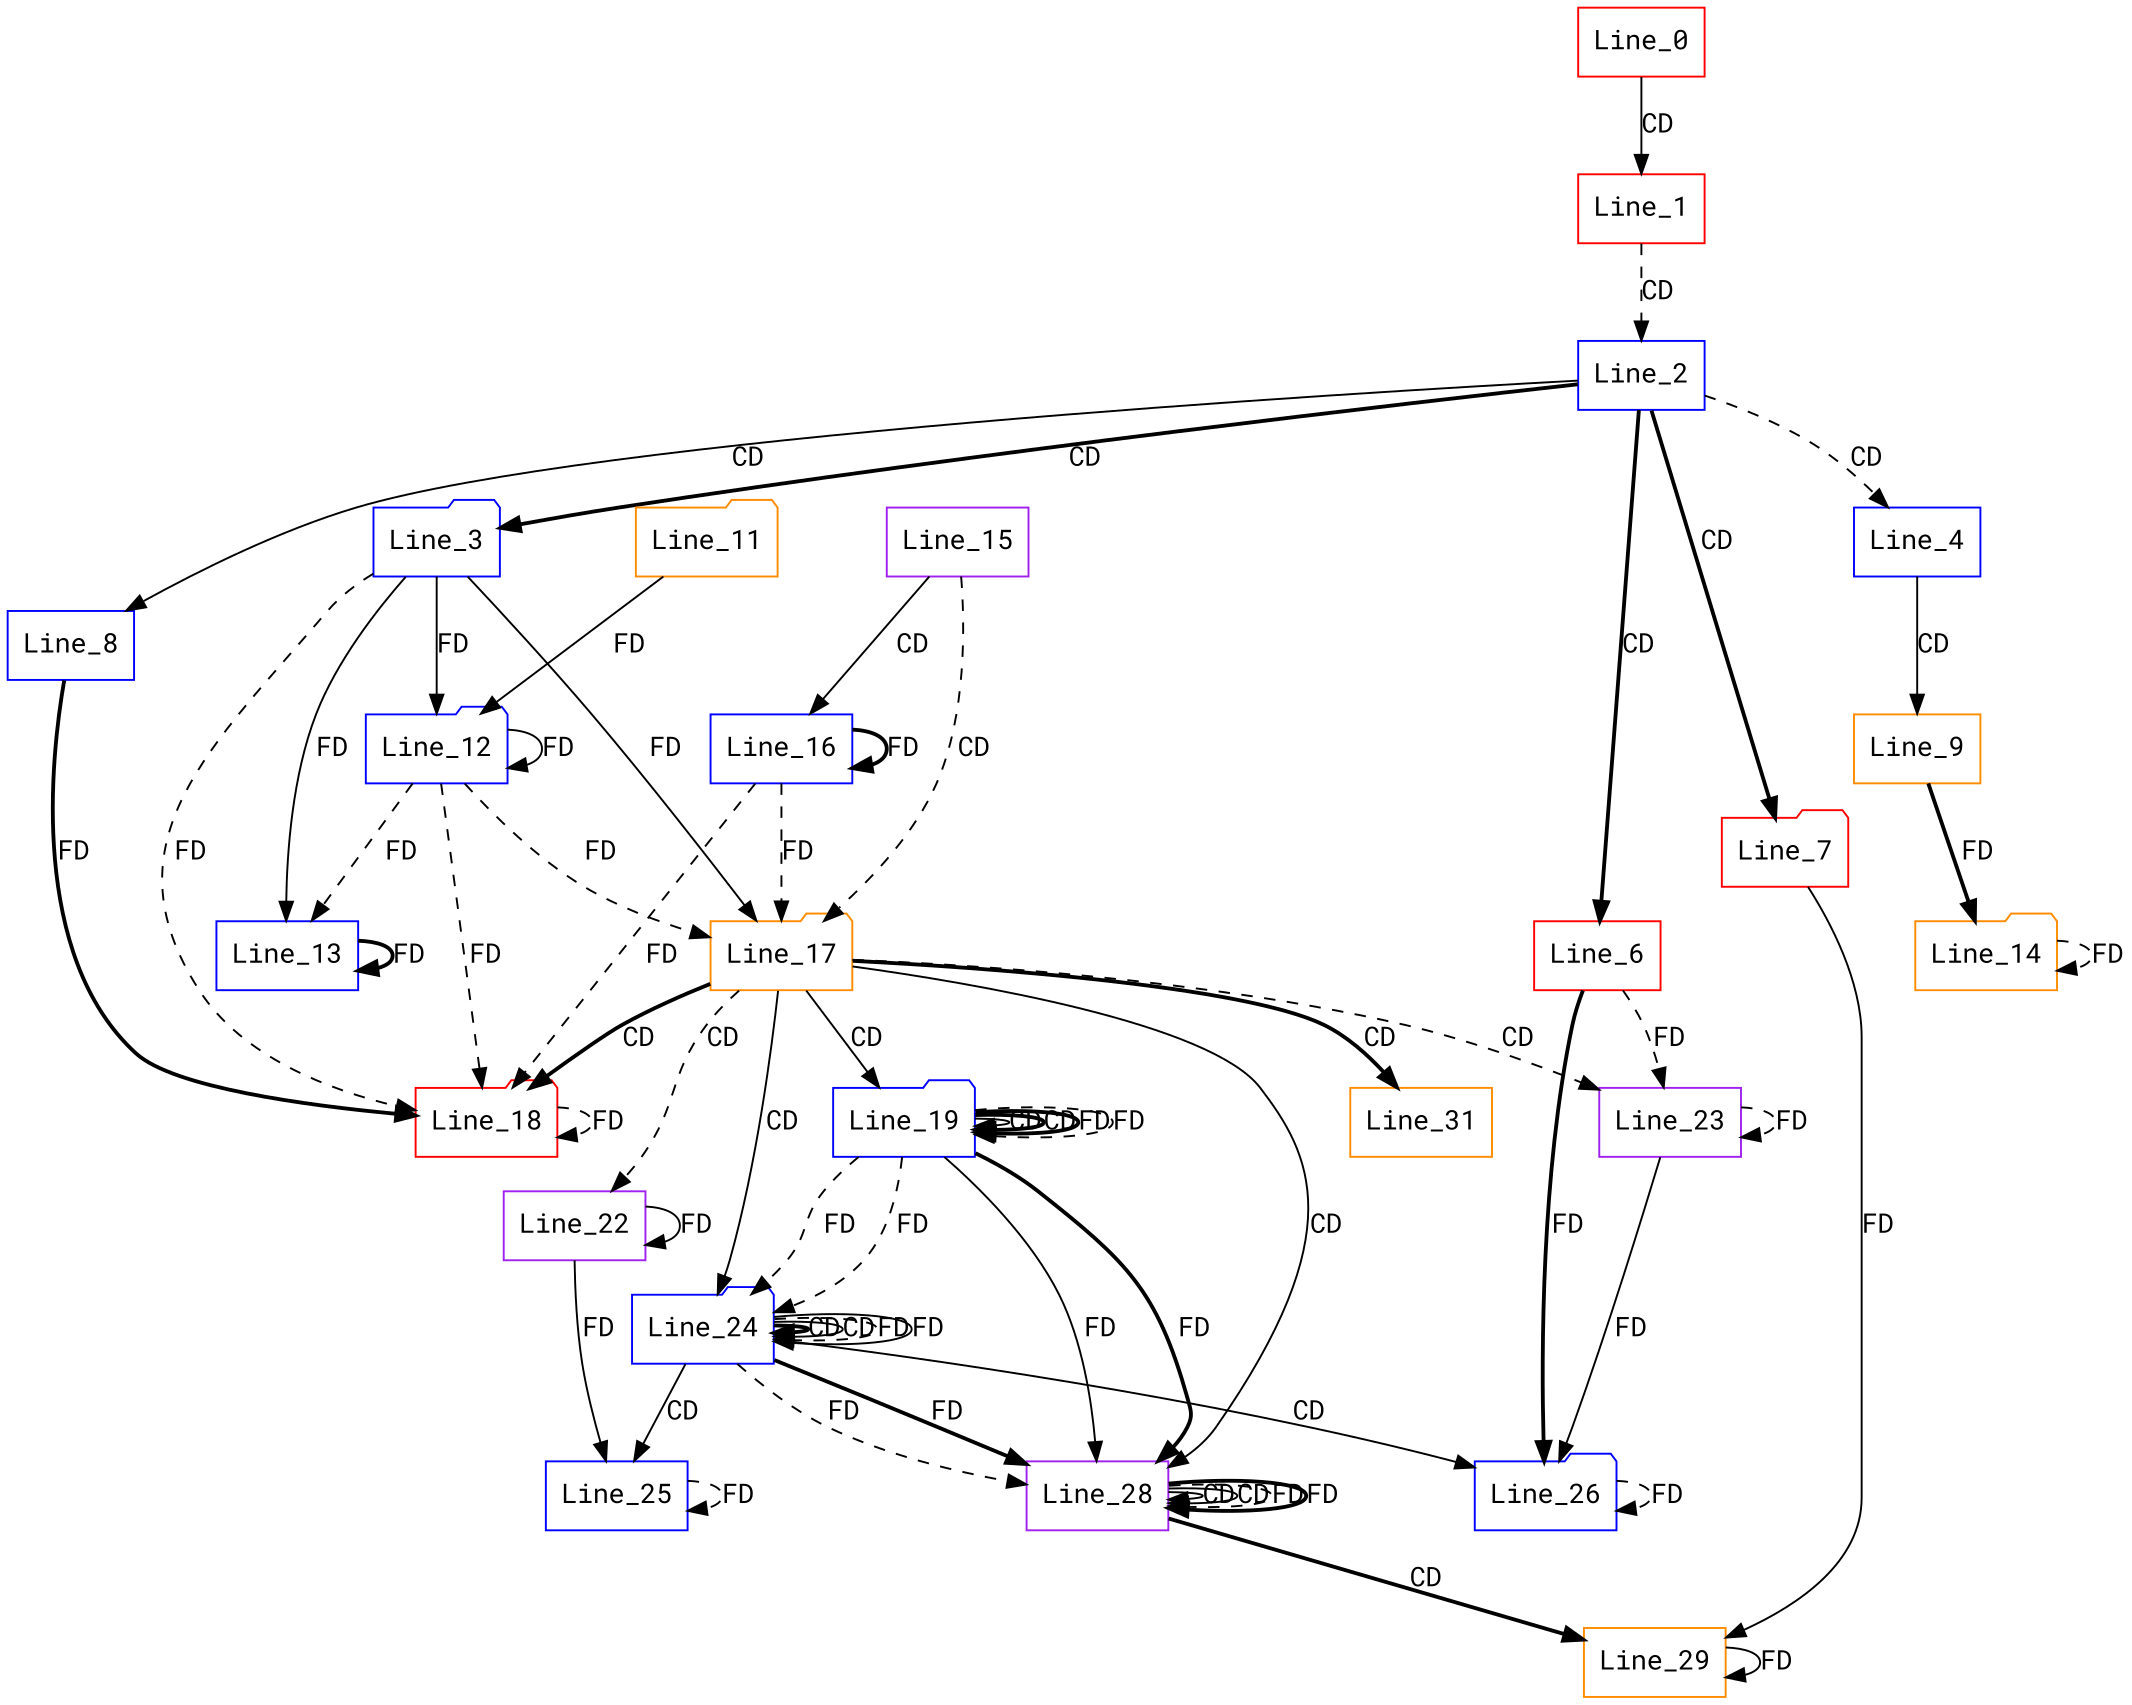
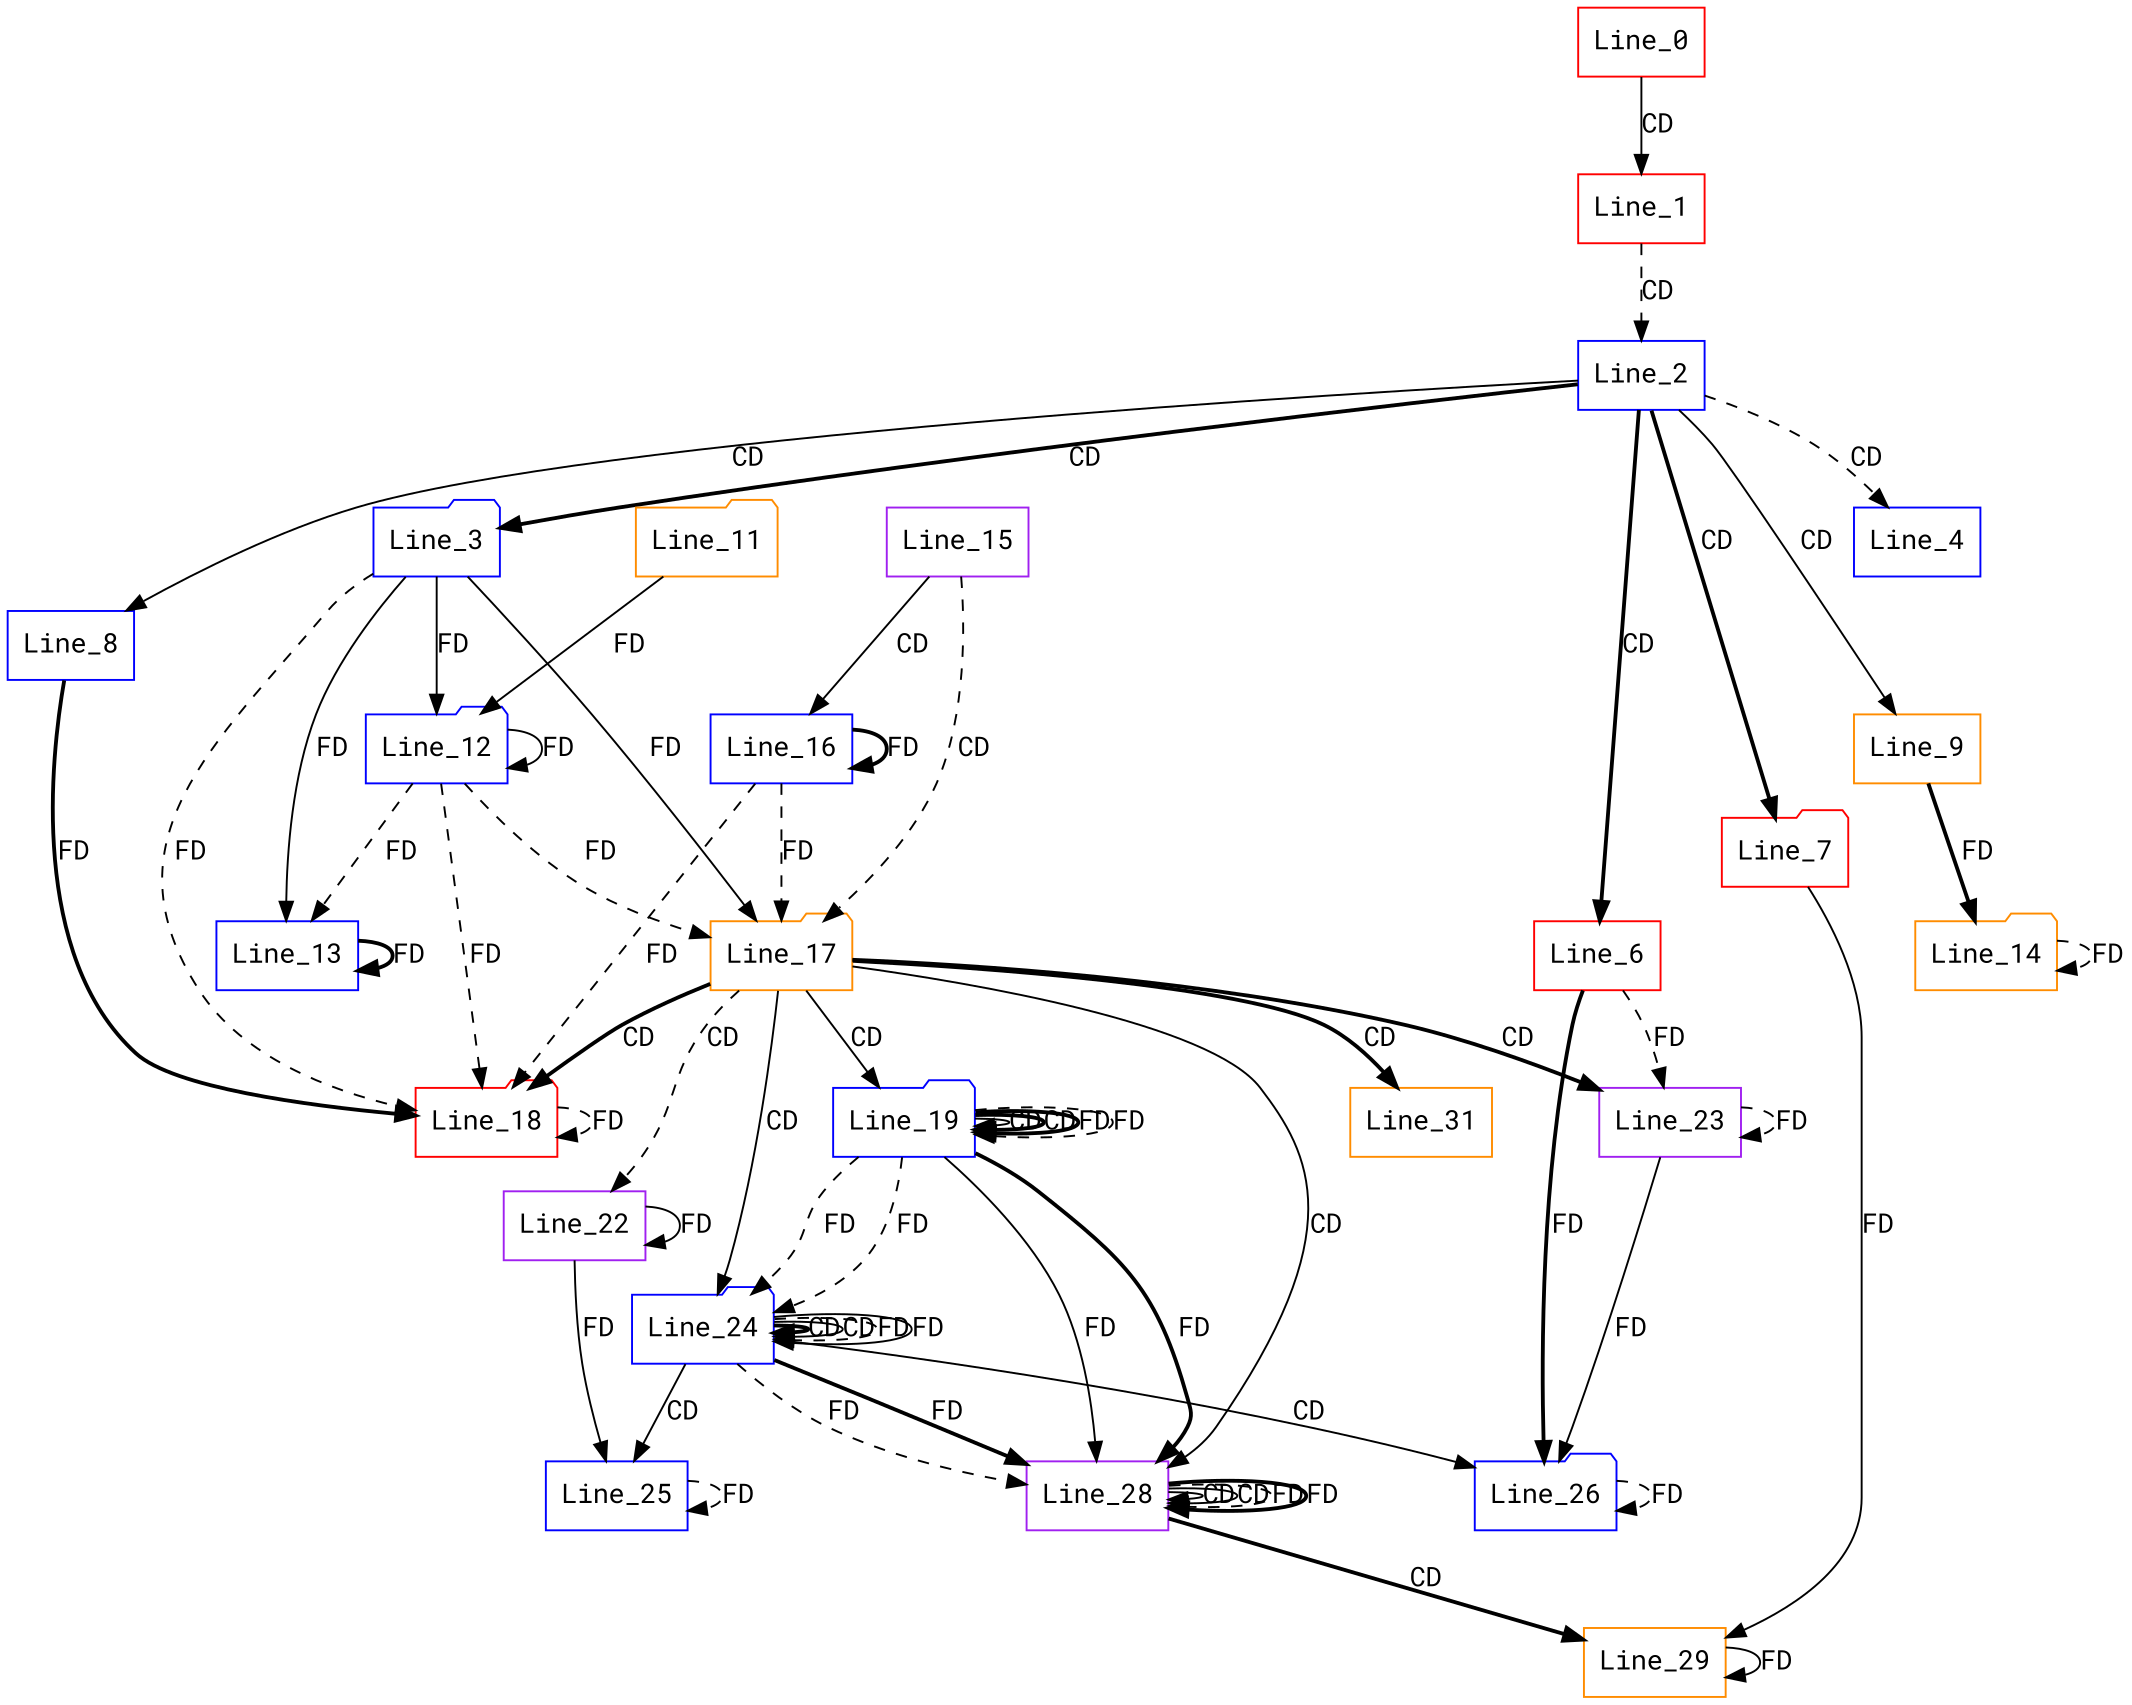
  digraph {
    fontname="Roboto Mono"
    node [color=blue fontname="Roboto Mono" shape=box]
    edge [fontname="Roboto Mono" style=solid]
    Line_0 [color=red]
    Line_1 [color=red]
    Line_2
    Line_3 [shape=folder]
    Line_4
    Line_6 [color=red]
    Line_7 [color=red shape=folder]
    Line_8
    Line_9 [color=darkorange]
    Line_12 [shape=folder]
    Line_13
    Line_17 [color=darkorange shape=folder]
    Line_18 [color=red shape=folder]
    Line_23 [color=purple]
    Line_26 [shape=folder]
    Line_29 [color=darkorange]
    Line_14 [color=darkorange shape=folder]
    Line_22 [color=purple]
    Line_19 [shape=folder]
    Line_24 [shape=folder]
    Line_28 [color=purple]
    Line_31 [color=darkorange]
    Line_25
    Line_11 [color=darkorange shape=folder]
    Line_15 [color=purple]
    Line_16
    Line_0 -> Line_1 [label=CD]
    Line_1 -> Line_2 [label=CD style=dashed]
    Line_2 -> Line_3 [label=CD style=bold]
    Line_2 -> Line_4 [label=CD style=dashed]
    Line_2 -> Line_6 [label=CD style=bold]
    Line_2 -> Line_7 [label=CD style=bold]
    Line_2 -> Line_8 [label=CD]
-   Line_4 -> Line_9 [label=CD]
+   Line_2 -> Line_9 [label=CD]
    Line_3 -> Line_12 [label=FD]
    Line_3 -> Line_13 [label=FD]
    Line_3 -> Line_17 [label=FD]
    Line_3 -> Line_18 [label=FD style=dashed]
    Line_6 -> Line_23 [label=FD style=dashed]
    Line_6 -> Line_26 [label=FD style=bold]
    Line_7 -> Line_29 [label=FD]
    Line_8 -> Line_18 [label=FD style=bold]
    Line_9 -> Line_14 [label=FD style=bold]
    Line_12 -> Line_12 [label=FD]
    Line_12 -> Line_13 [label=FD style=dashed]
    Line_12 -> Line_17 [label=FD style=dashed]
    Line_12 -> Line_18 [label=FD style=dashed]
    Line_13 -> Line_13 [label=FD style=bold]
    Line_17 -> Line_18 [label=CD style=bold]
-   Line_17 -> Line_23 [label=CD style=dashed]
+   Line_17 -> Line_23 [label=CD style=bold]
    Line_17 -> Line_22 [label=CD style=dashed]
    Line_17 -> Line_19 [label=CD]
    Line_17 -> Line_24 [label=CD]
    Line_17 -> Line_28 [label=CD]
    Line_17 -> Line_31 [label=CD style=bold]
    Line_18 -> Line_18 [label=FD style=dashed]
    Line_23 -> Line_23 [label=FD style=dashed]
    Line_23 -> Line_26 [label=FD]
    Line_26 -> Line_26 [label=FD style=dashed]
    Line_29 -> Line_29 [label=FD]
    Line_14 -> Line_14 [label=FD style=dashed]
    Line_22 -> Line_22 [label=FD]
    Line_22 -> Line_25 [label=FD]
    Line_19 -> Line_19 [label=CD]
    Line_19 -> Line_19 [label=CD style=bold]
    Line_19 -> Line_19 [label=FD style=bold]
    Line_19 -> Line_19 [label=FD style=dashed]
    Line_19 -> Line_24 [label=FD style=dashed]
    Line_19 -> Line_24 [label=FD style=dashed]
    Line_19 -> Line_28 [label=FD]
    Line_19 -> Line_28 [label=FD style=bold]
    Line_24 -> Line_26 [label=CD]
    Line_24 -> Line_24 [label=CD style=bold]
    Line_24 -> Line_24 [label=CD]
    Line_24 -> Line_24 [label=FD style=dashed]
    Line_24 -> Line_24 [label=FD]
    Line_24 -> Line_28 [label=FD style=bold]
    Line_24 -> Line_28 [label=FD style=dashed]
    Line_24 -> Line_25 [label=CD]
    Line_28 -> Line_29 [label=CD style=bold]
    Line_28 -> Line_28 [label=CD]
    Line_28 -> Line_28 [label=CD]
    Line_28 -> Line_28 [label=FD style=dashed]
    Line_28 -> Line_28 [label=FD style=bold]
    Line_25 -> Line_25 [label=FD style=dashed]
    Line_11 -> Line_12 [label=FD]
    Line_15 -> Line_17 [label=CD style=dashed]
    Line_15 -> Line_16 [label=CD]
    Line_16 -> Line_17 [label=FD style=dashed]
    Line_16 -> Line_18 [label=FD style=dashed]
    Line_16 -> Line_16 [label=FD style=bold]
  }
